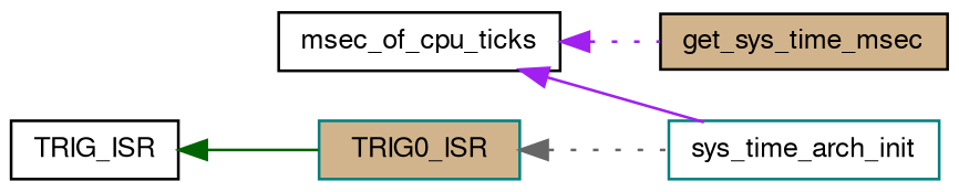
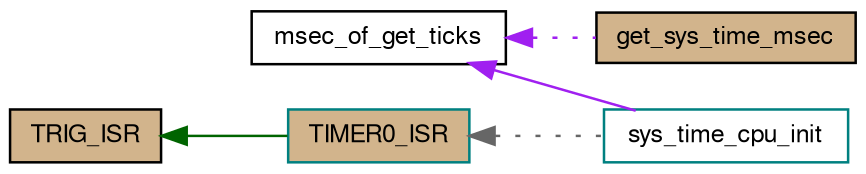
  digraph {
    rankdir=LR
    node [color=black fillcolor=tan fontname=FreeSans fontsize=10 shape=record style=filled]
    edge [color=purple dir=back fontname=FreeSans fontsize=10 labelfontname=FreeSans labelfontsize=10 style=dotted]
-   n1 [fillcolor=white fontcolor=black height=0.2 label=msec_of_cpu_ticks width=0.4]
+   n1 [fillcolor=white fontcolor=black height=0.2 label=msec_of_get_ticks width=0.4]
    n2 [height=0.2 label=get_sys_time_msec width=0.4]
-   n3 [color=teal fillcolor=white height=0.2 label=sys_time_arch_init width=0.4]
-   n4 [fillcolor=white height=0.2 label=TRIG_ISR width=0.4]
-   n5 [color=teal height=0.2 label=TRIG0_ISR width=0.4]
+   n3 [color=teal fillcolor=white height=0.2 label=sys_time_cpu_init width=0.4]
+   n4 [height=0.2 label=TRIG_ISR width=0.4]
+   n5 [color=teal height=0.2 label=TIMER0_ISR width=0.4]
    n1 -> n2
    n1 -> n3 [style=solid]
    n4 -> n5 [color=darkgreen style=solid]
    n5 -> n3 [color=gray40]
  }
